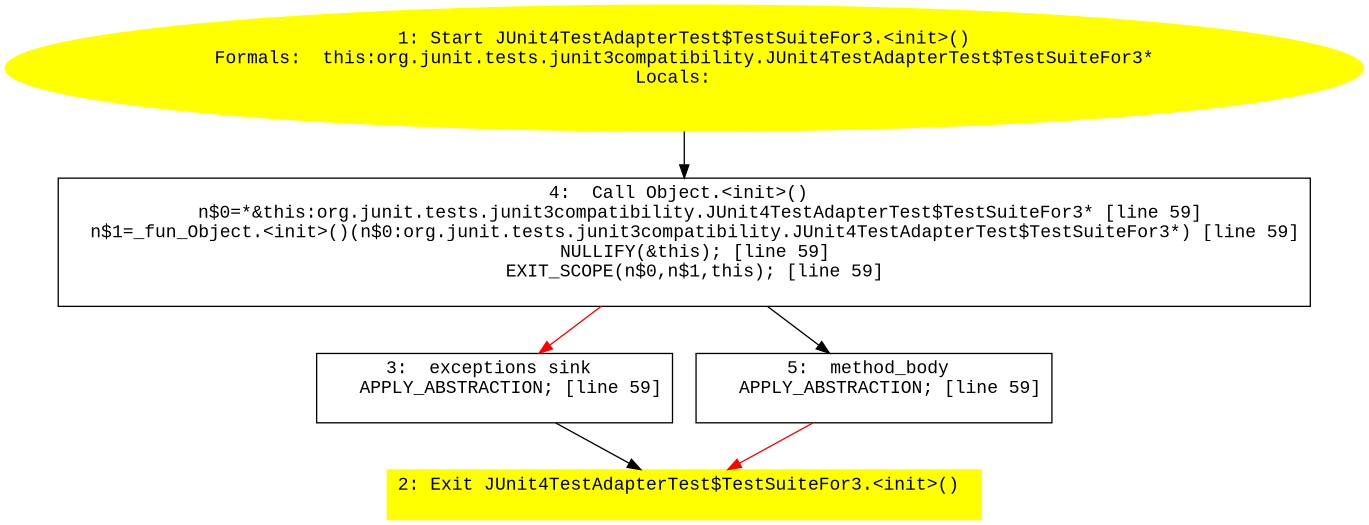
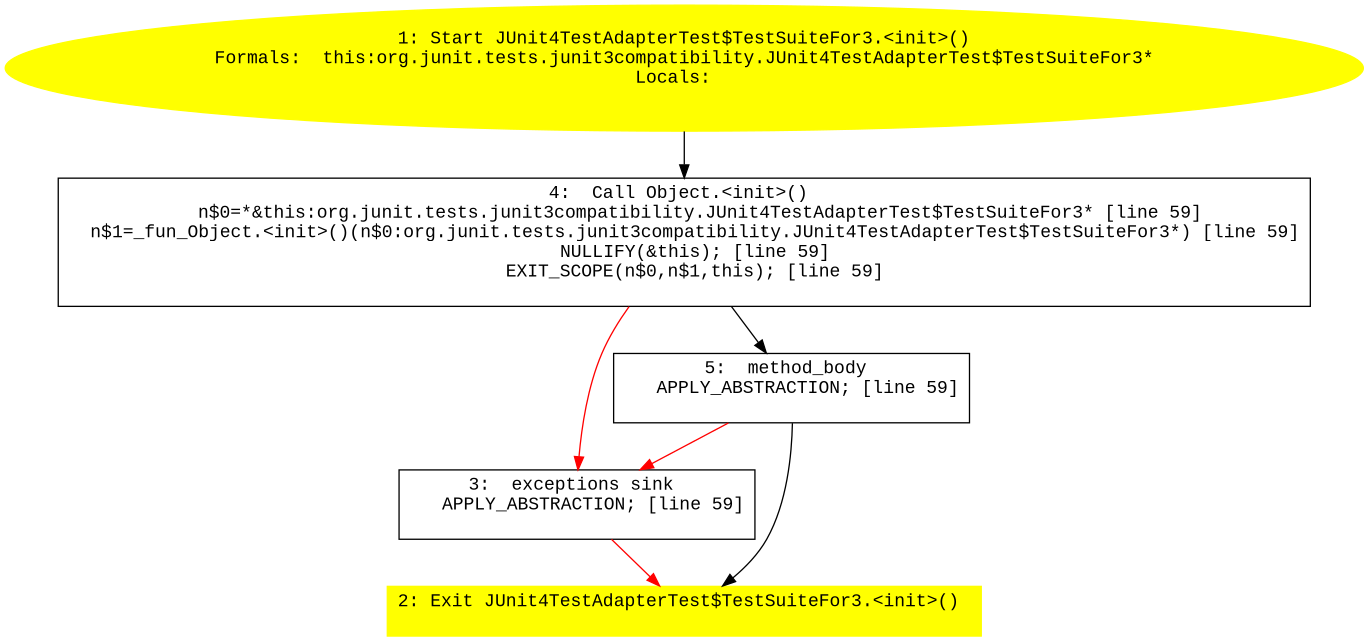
  digraph {
    fontname="Liberation Mono"
    node [fontname="Liberation Mono" shape=box]
    edge [fontname="Liberation Mono"]
    n1 [color=yellow label="1: Start JUnit4TestAdapterTest$TestSuiteFor3.<init>()\nFormals:  this:org.junit.tests.junit3compatibility.JUnit4TestAdapterTest$TestSuiteFor3*\nLocals:  \n  " style=filled shape=""]
    n2 [label="4:  Call Object.<init>() \n   n$0=*&this:org.junit.tests.junit3compatibility.JUnit4TestAdapterTest$TestSuiteFor3* [line 59]\n  n$1=_fun_Object.<init>()(n$0:org.junit.tests.junit3compatibility.JUnit4TestAdapterTest$TestSuiteFor3*) [line 59]\n  NULLIFY(&this); [line 59]\n  EXIT_SCOPE(n$0,n$1,this); [line 59]\n "]
    n3 [label="3:  exceptions sink \n   APPLY_ABSTRACTION; [line 59]\n "]
    n4 [label="5:  method_body \n   APPLY_ABSTRACTION; [line 59]\n "]
    n5 [color=yellow label="2: Exit JUnit4TestAdapterTest$TestSuiteFor3.<init>() \n  " style=filled]
    n1 -> n2
    n2 -> n3 [color=red]
    n2 -> n4
-   n3 -> n5
-   n4 -> n5 [color=red]
+   n3 -> n5 [color=red]
+   n4 -> n3 [color=red]
+   n4 -> n5
  }
